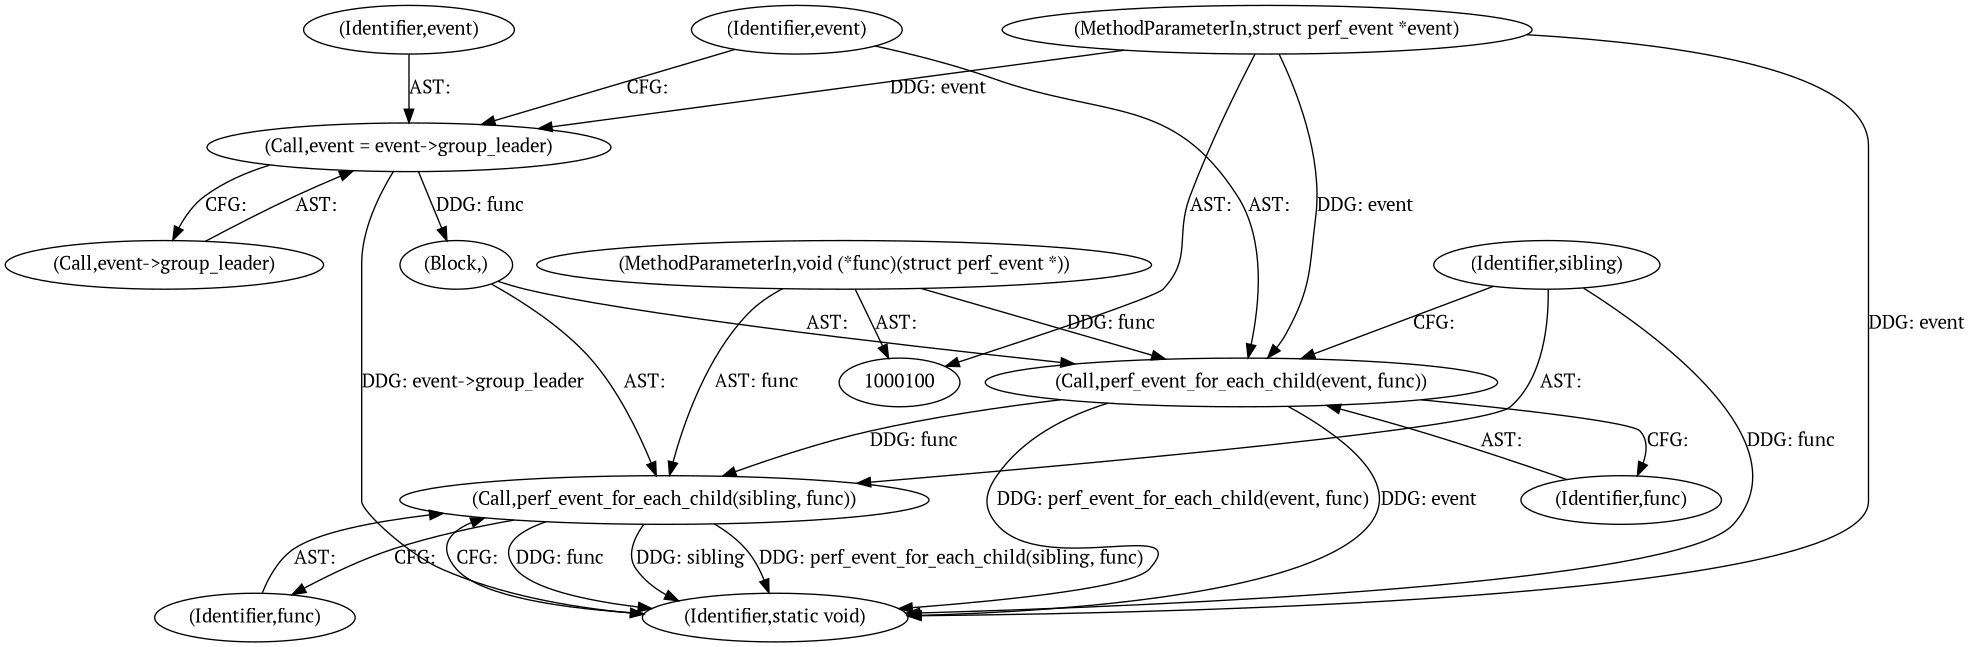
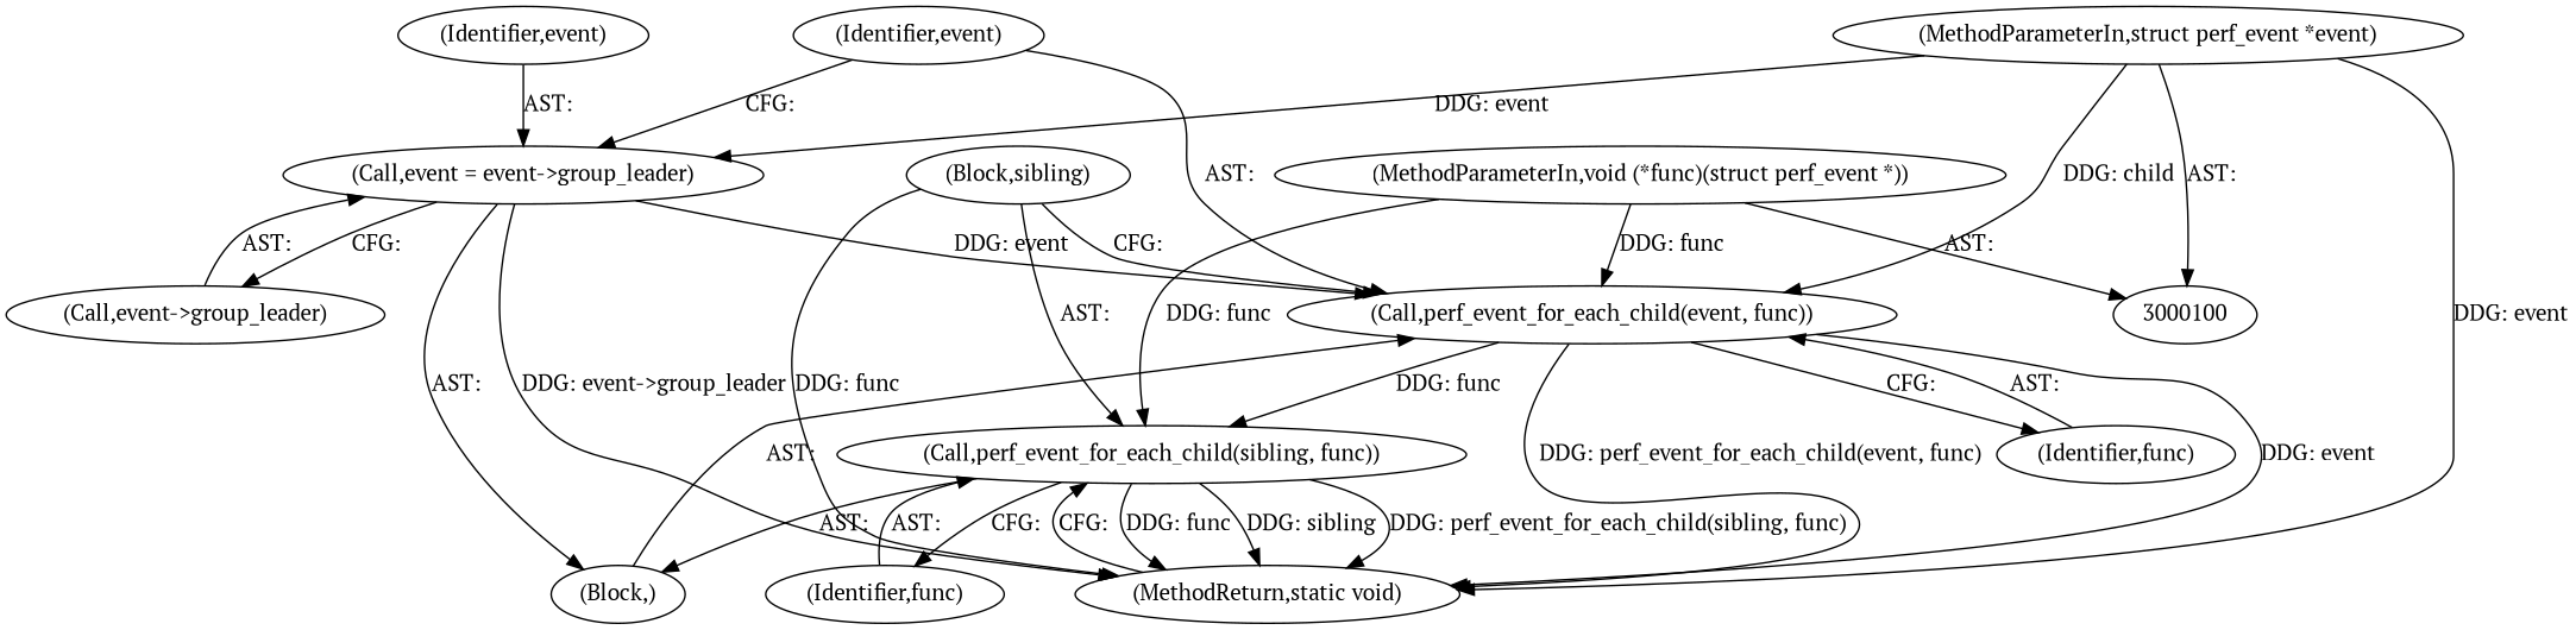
  digraph {
    fontname="PT Serif"
    node [fontname="PT Serif"]
    edge [fontname="PT Serif"]
    n1 [label="(Call,perf_event_for_each_child(event, func))"]
    n2 [label="(Call,perf_event_for_each_child(sibling, func))"]
    n3 [label="(Identifier,func)"]
-   n4 [label="(Identifier,static void)"]
+   n4 [label="(MethodReturn,static void)"]
    n5 [label="(Block,)"]
    n6 [label="(Identifier,func)"]
    n7 [label="(Call,event = event->group_leader)"]
    n8 [label="(Call,event->group_leader)"]
    n9 [label="(MethodParameterIn,struct perf_event *event)"]
-   1000100
+   1000100 [label=3000100]
    n11 [label="(MethodParameterIn,void (*func)(struct perf_event *))"]
-   n12 [label="(Identifier,sibling)"]
+   n12 [label="(Block,sibling)"]
    n13 [label="(Identifier,event)"]
    n14 [label="(Identifier,event)"]
    n1 -> n2 [label="DDG: func"]
    n1 -> n3 [label="CFG: "]
    n1 -> n4 [label="DDG: perf_event_for_each_child(event, func)"]
    n1 -> n4 [label="DDG: event"]
    n2 -> n4 [label="DDG: func"]
    n2 -> n4 [label="DDG: sibling"]
    n2 -> n4 [label="DDG: perf_event_for_each_child(sibling, func)"]
-   n5 -> n2 [label="AST: "]
+   n2 -> n5 [label="AST: "]
    n2 -> n6 [label="CFG: "]
    n3 -> n1 [label="AST: "]
    n4 -> n2 [label="CFG: "]
    n5 -> n1 [label="AST: "]
    n6 -> n2 [label="AST: "]
+   n7 -> n1 [label="DDG: event"]
    n7 -> n4 [label="DDG: event->group_leader"]
-   n7 -> n5 [label="DDG: func"]
+   n7 -> n5 [label="AST: "]
    n7 -> n8 [label="CFG: "]
    n8 -> n7 [label="AST: "]
-   n9 -> n1 [label="DDG: event"]
+   n9 -> n1 [label="DDG: child"]
    n9 -> n4 [label="DDG: event"]
    n9 -> n7 [label="DDG: event"]
    n9 -> 1000100 [label="AST: "]
    n11 -> n1 [label="DDG: func"]
-   n11 -> n2 [label="AST: func"]
+   n11 -> n2 [label="DDG: func"]
    n11 -> 1000100 [label="AST: "]
    n12 -> n1 [label="CFG: "]
    n12 -> n2 [label="AST: "]
    n12 -> n4 [label="DDG: func"]
    n13 -> n1 [label="AST: "]
    n13 -> n7 [label="CFG: "]
    n14 -> n7 [label="AST: "]
  }
